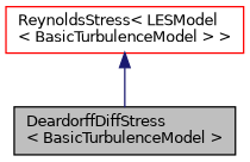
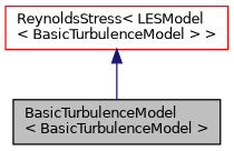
  digraph {
    node [fontname=Helvetica fontsize=10 shape=record]
-   n1 [color=black fillcolor=grey75 fontcolor=black height=0.2 label="DeardorffDiffStress\l\< BasicTurbulenceModel \>" style=filled width=0.4]
+   n1 [color=black fillcolor=grey75 fontcolor=black height=0.2 label="BasicTurbulenceModel\l\< BasicTurbulenceModel \>" style=filled width=0.4]
    n2 [color=red height=0.2 label="ReynoldsStress\< LESModel\l\< BasicTurbulenceModel \> \>" width=0.4]
    n2 -> n1 [color=midnightblue dir=back fontname=Helvetica fontsize=10 labelfontname=Helvetica labelfontsize=10 style=solid]
  }
